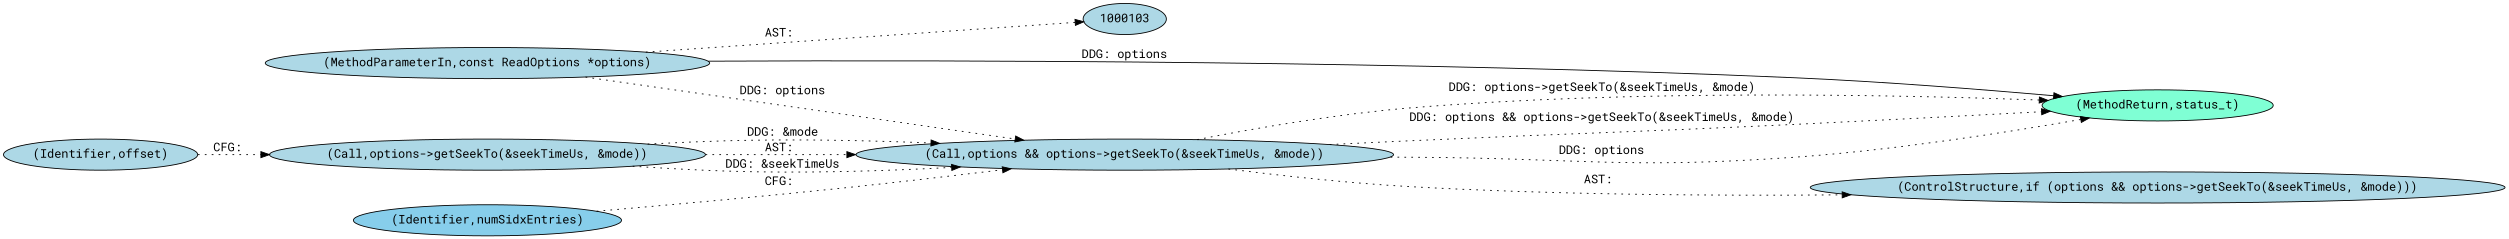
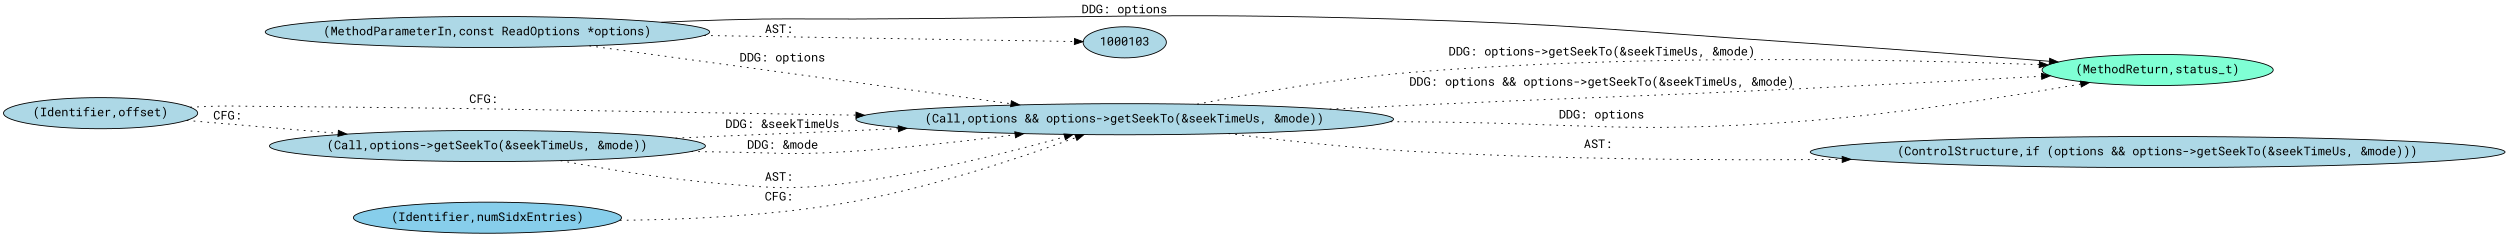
  digraph {
    fontname="Roboto Mono"
    rankdir=LR
    node [fillcolor=lightblue fontname="Roboto Mono" style=filled]
    edge [fontname="Roboto Mono" style=dotted]
    n1 [label="(MethodParameterIn,const ReadOptions *options)"]
    n2 [label="(Call,options && options->getSeekTo(&seekTimeUs, &mode))"]
    n3 [fillcolor=aquamarine label="(MethodReturn,status_t)"]
    1000103
    n5 [label="(ControlStructure,if (options && options->getSeekTo(&seekTimeUs, &mode)))"]
    n6 [label="(Call,options->getSeekTo(&seekTimeUs, &mode))"]
    n7 [fillcolor=skyblue label="(Identifier,numSidxEntries)"]
    n8 [label="(Identifier,offset)"]
    n1 -> n2 [label="DDG: options"]
    n1 -> n3 [label="DDG: options" style=solid]
    n1 -> 1000103 [label="AST: "]
    n2 -> n3 [label="DDG: options->getSeekTo(&seekTimeUs, &mode)"]
    n2 -> n3 [label="DDG: options && options->getSeekTo(&seekTimeUs, &mode)"]
    n2 -> n3 [label="DDG: options"]
    n2 -> n5 [label="AST: "]
    n6 -> n2 [label="AST: "]
    n6 -> n2 [label="DDG: &seekTimeUs"]
    n6 -> n2 [label="DDG: &mode"]
    n7 -> n2 [label="CFG: "]
+   n8 -> n2 [label="CFG: "]
    n8 -> n6 [label="CFG: "]
  }
